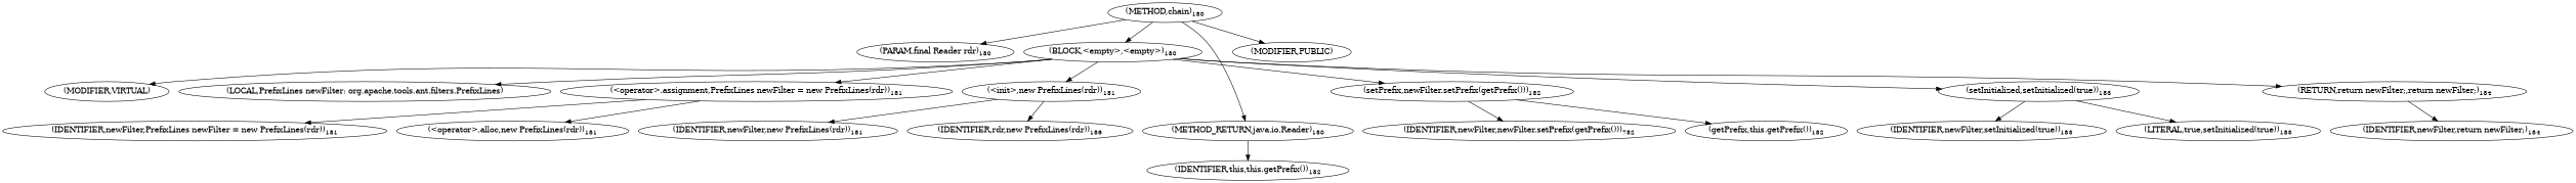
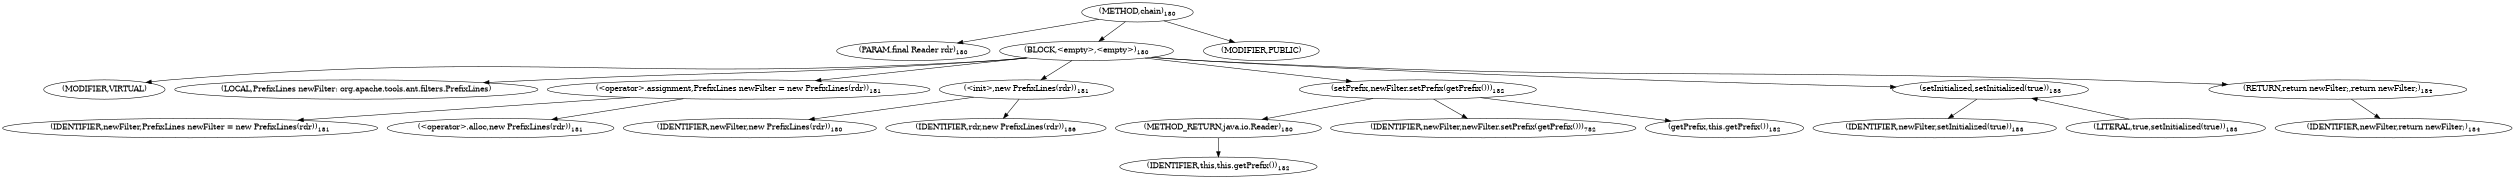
  digraph {
    n1 [label=<(METHOD,chain)<SUB>180</SUB>>]
    n2 [label=<(PARAM,final Reader rdr)<SUB>180</SUB>>]
    n3 [label=<(BLOCK,&lt;empty&gt;,&lt;empty&gt;)<SUB>180</SUB>>]
    n4 [label=<(MODIFIER,PUBLIC)>]
    n5 [label=<(METHOD_RETURN,java.io.Reader)<SUB>180</SUB>>]
    n6 [label=<(MODIFIER,VIRTUAL)>]
    n7 [label=<(LOCAL,PrefixLines newFilter: org.apache.tools.ant.filters.PrefixLines)>]
    n8 [label=<(&lt;operator&gt;.assignment,PrefixLines newFilter = new PrefixLines(rdr))<SUB>181</SUB>>]
    n9 [label=<(&lt;init&gt;,new PrefixLines(rdr))<SUB>181</SUB>>]
    n10 [label=<(setPrefix,newFilter.setPrefix(getPrefix()))<SUB>182</SUB>>]
    n11 [label=<(setInitialized,setInitialized(true))<SUB>183</SUB>>]
    n12 [label=<(RETURN,return newFilter;,return newFilter;)<SUB>184</SUB>>]
    n13 [label=<(IDENTIFIER,this,this.getPrefix())<SUB>182</SUB>>]
    n14 [label=<(IDENTIFIER,newFilter,PrefixLines newFilter = new PrefixLines(rdr))<SUB>181</SUB>>]
    n15 [label=<(&lt;operator&gt;.alloc,new PrefixLines(rdr))<SUB>181</SUB>>]
-   n16 [label=<(IDENTIFIER,newFilter,new PrefixLines(rdr))<SUB>181</SUB>>]
+   n16 [label=<(IDENTIFIER,newFilter,new PrefixLines(rdr))<SUB>180</SUB>>]
    n17 [label=<(IDENTIFIER,rdr,new PrefixLines(rdr))<SUB>186</SUB>>]
    n18 [label=<(IDENTIFIER,newFilter,newFilter.setPrefix(getPrefix()))<SUB>782</SUB>>]
    n19 [label=<(getPrefix,this.getPrefix())<SUB>182</SUB>>]
    n20 [label=<(IDENTIFIER,newFilter,setInitialized(true))<SUB>183</SUB>>]
    n21 [label=<(LITERAL,true,setInitialized(true))<SUB>183</SUB>>]
    n22 [label=<(IDENTIFIER,newFilter,return newFilter;)<SUB>184</SUB>>]
    n1 -> n2
    n1 -> n3
    n1 -> n4
-   n1 -> n5
+   n10 -> n5
    n3 -> n6
    n3 -> n7
    n3 -> n8
    n3 -> n9
    n3 -> n10
    n3 -> n11
    n3 -> n12
    n5 -> n13
    n8 -> n14
    n8 -> n15
    n9 -> n16
    n9 -> n17
    n10 -> n18
    n10 -> n19
    n11 -> n20
-   n11 -> n21
+   n21 -> n11
    n12 -> n22
  }
